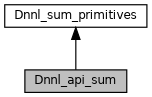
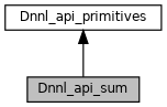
  digraph {
    rankdir=TB
    node [color=black fontname=Helvetica fontsize=10 shape=box style=filled]
-   n1 [fillcolor=white height=0.2 label=Dnnl_sum_primitives width=0.4]
+   n1 [fillcolor=white height=0.2 label=Dnnl_api_primitives width=0.4]
    n2 [fillcolor=grey75 fontcolor=black height=0.2 label=Dnnl_api_sum width=0.4]
    n1 -> n2 [dir=back fontname=Helvetica fontsize=10 labelfontname=Helvetica labelfontsize=10 shape=plaintext style=solid]
  }
